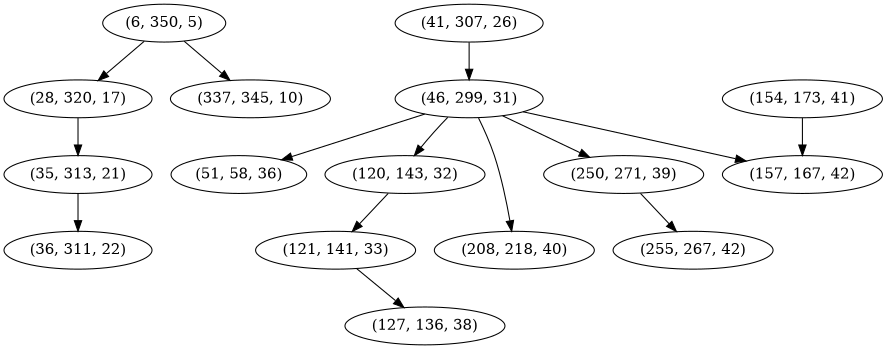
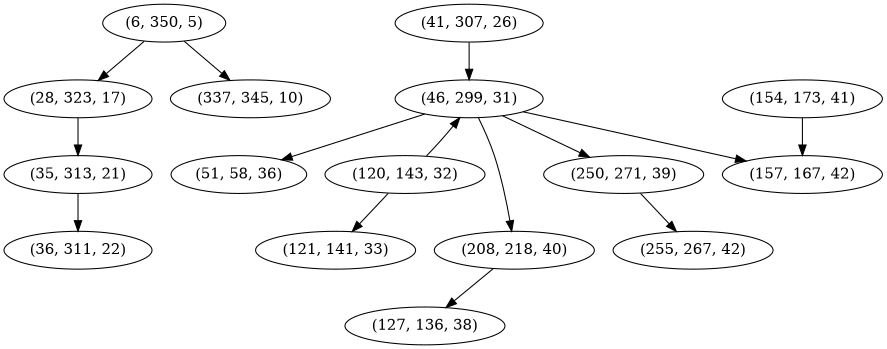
  digraph {
    "(6, 350, 5)"
-   "(28, 320, 17)"
+   "(28, 320, 17)" [label="(28, 323, 17)"]
    "(337, 345, 10)"
    "(35, 313, 21)"
    "(36, 311, 22)"
    "(41, 307, 26)"
    "(46, 299, 31)"
    "(51, 58, 36)"
    "(120, 143, 32)"
    "(208, 218, 40)"
    "(250, 271, 39)"
    "(157, 167, 42)"
    "(121, 141, 33)"
    "(154, 173, 41)"
    "(255, 267, 42)"
    "(127, 136, 38)"
    "(6, 350, 5)" -> "(28, 320, 17)"
    "(6, 350, 5)" -> "(337, 345, 10)"
    "(28, 320, 17)" -> "(35, 313, 21)"
    "(35, 313, 21)" -> "(36, 311, 22)"
    "(41, 307, 26)" -> "(46, 299, 31)"
    "(46, 299, 31)" -> "(51, 58, 36)"
-   "(46, 299, 31)" -> "(120, 143, 32)"
+   "(120, 143, 32)" -> "(46, 299, 31)"
    "(46, 299, 31)" -> "(208, 218, 40)"
    "(46, 299, 31)" -> "(250, 271, 39)"
    "(46, 299, 31)" -> "(157, 167, 42)"
    "(120, 143, 32)" -> "(121, 141, 33)"
    "(250, 271, 39)" -> "(255, 267, 42)"
-   "(121, 141, 33)" -> "(127, 136, 38)"
+   "(208, 218, 40)" -> "(127, 136, 38)"
    "(154, 173, 41)" -> "(157, 167, 42)"
  }
